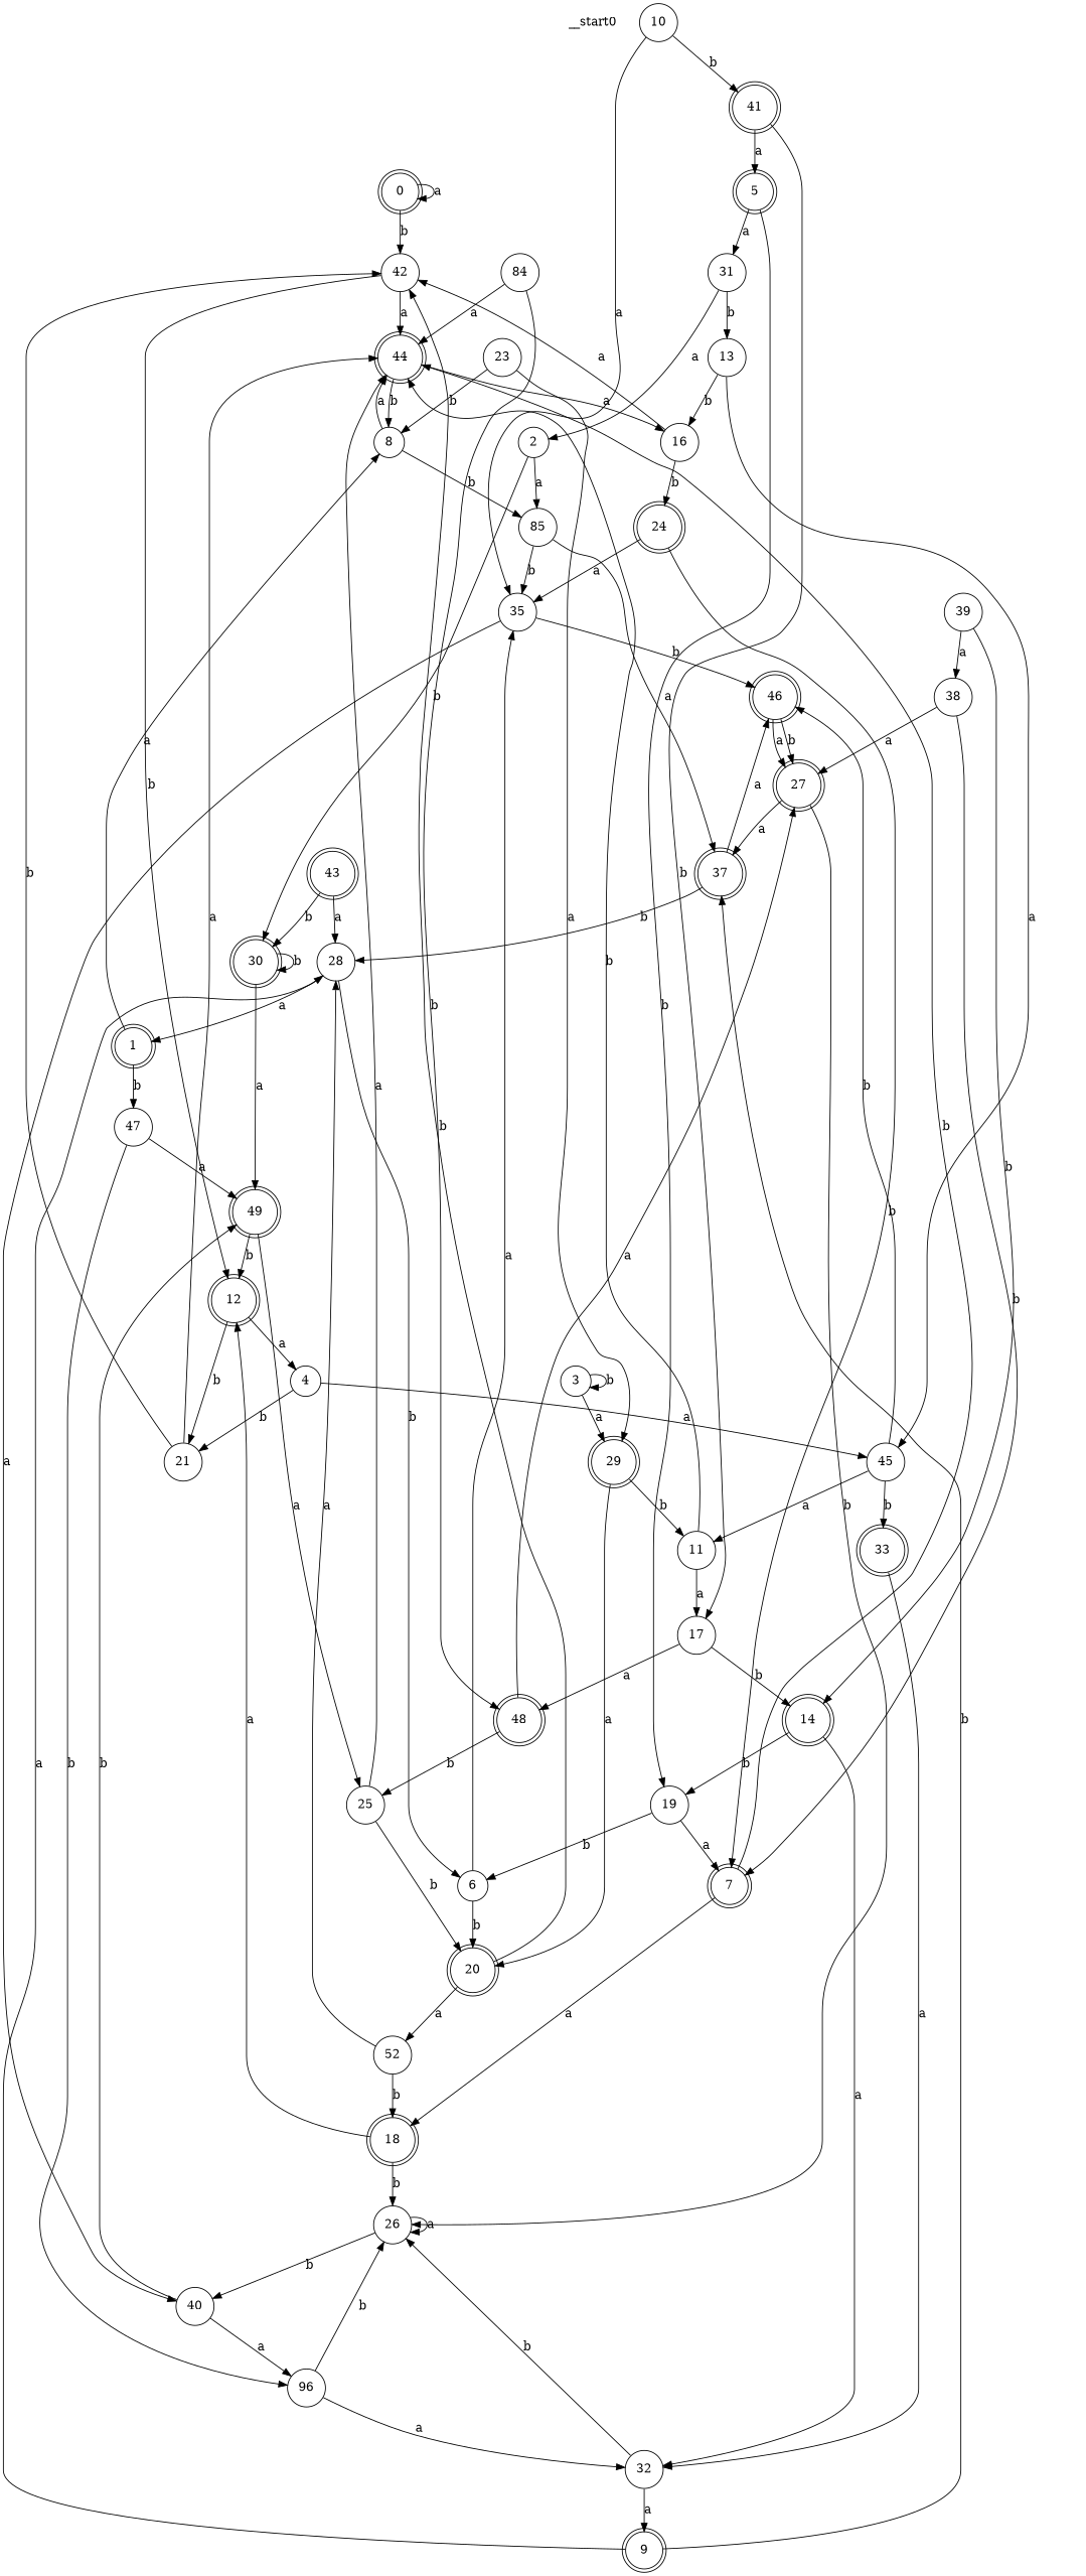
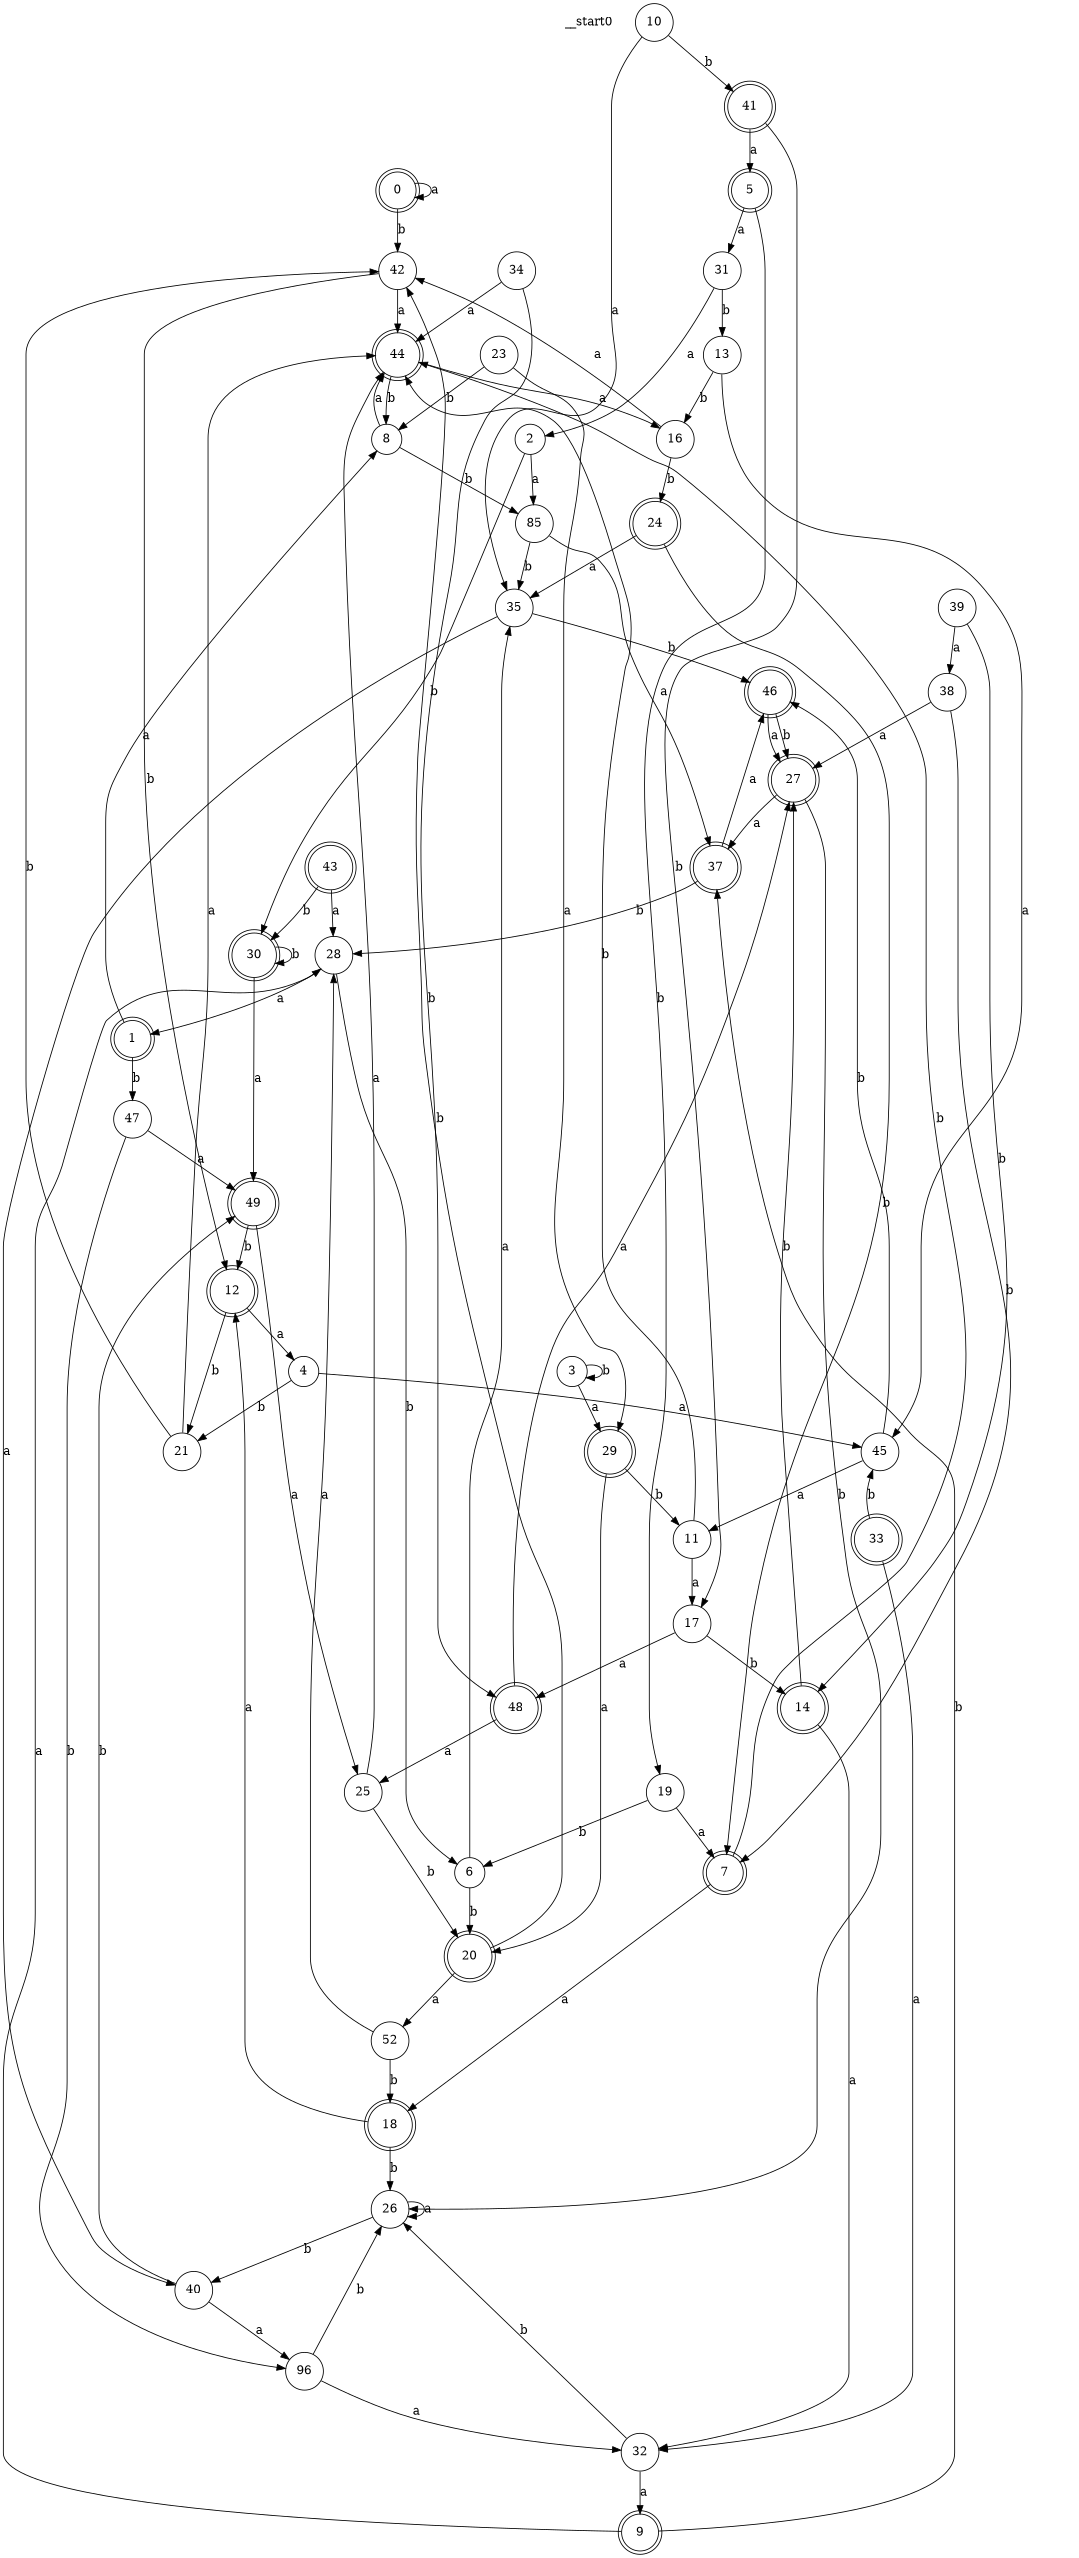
  digraph {
    rankdir=TB
    node [shape=circle color=black fillcolor=white style=filled]
    __start0 [shape=none color="" fillcolor="" style=""]
    n2 [label=0 shape=doublecircle style="rounded,filled"]
    n3 [label=42]
    n4 [label=44 shape=doublecircle style="rounded,filled"]
    n5 [label=12 shape=doublecircle style="rounded,filled"]
    n6 [label=1 shape=doublecircle style="rounded,filled"]
    n7 [label=8]
    n8 [label=47]
    n9 [label=85]
    n10 [label=49 shape=doublecircle style="rounded,filled"]
    n11 [label=96]
    n12 [label=2]
    n13 [label=30 shape=doublecircle style="rounded,filled"]
    n14 [label=35]
    n15 [label=37 shape=doublecircle style="rounded,filled"]
    n16 [label=3]
    n17 [label=29 shape=doublecircle style="rounded,filled"]
    n18 [label=20 shape=doublecircle style="rounded,filled"]
    n19 [label=11]
    n20 [label=4]
    n21 [label=21]
    n22 [label=45]
    n23 [label=46 shape=doublecircle style="rounded,filled"]
    n24 [label=5 shape=doublecircle style="rounded,filled"]
    n25 [label=19]
    n26 [label=31]
    n27 [label=6]
    n28 [label=7 shape=doublecircle style="rounded,filled"]
    n29 [label=13]
    n30 [label=52]
    n31 [label=40]
    n32 [label=18 shape=doublecircle style="rounded,filled"]
    n33 [label=26]
    n34 [label=16]
    n35 [label=9 shape=doublecircle style="rounded,filled"]
    n36 [label=28]
    n37 [label=10]
    n38 [label=41 shape=doublecircle style="rounded,filled"]
    n39 [label=17]
    n40 [label=14 shape=doublecircle style="rounded,filled"]
    n41 [label=48 shape=doublecircle style="rounded,filled"]
    n42 [label=24 shape=doublecircle style="rounded,filled"]
    n43 [label=27 shape=doublecircle style="rounded,filled"]
    n44 [label=32]
    n45 [label=25]
    n46 [label=23]
    n47 [label=33 shape=doublecircle style="rounded,filled"]
-   n48 [label=84]
+   n48 [label=34]
    n49 [label=38]
    n50 [label=39]
    n51 [label=43 shape=doublecircle style="rounded,filled"]
    n2 -> n2 [label=a]
    n2 -> n3 [label=b]
    n3 -> n4 [label=a]
    n3 -> n5 [label=b]
    n4 -> n7 [label=b]
    n4 -> n34 [label=a]
    n5 -> n20 [label=a]
    n5 -> n21 [label=b]
    n6 -> n7 [label=a]
    n6 -> n8 [label=b]
    n7 -> n4 [label=a]
    n7 -> n9 [label=b]
    n8 -> n10 [label=a]
    n8 -> n11 [label=b]
    n9 -> n14 [label=b]
    n9 -> n15 [label=a]
    n10 -> n5 [label=b]
    n10 -> n45 [label=a]
    n11 -> n33 [label=b]
    n11 -> n44 [label=a]
    n12 -> n9 [label=a]
    n12 -> n13 [label=b]
    n13 -> n10 [label=a]
    n13 -> n13 [label=b]
    n14 -> n23 [label=b]
    n14 -> n31 [label=a]
    n15 -> n23 [label=a]
    n15 -> n36 [label=b]
    n16 -> n16 [label=b]
    n16 -> n17 [label=a]
    n17 -> n18 [label=a]
    n17 -> n19 [label=b]
    n18 -> n3 [label=b]
    n18 -> n30 [label=a]
    n19 -> n4 [label=b]
    n19 -> n39 [label=a]
    n20 -> n21 [label=b]
    n20 -> n22 [label=a]
    n21 -> n3 [label=b]
    n21 -> n4 [label=a]
    n22 -> n19 [label=a]
    n22 -> n23 [label=b]
    n23 -> n43 [label=a]
    n23 -> n43 [label=b]
    n24 -> n25 [label=b]
    n24 -> n26 [label=a]
    n25 -> n27 [label=b]
    n25 -> n28 [label=a]
    n26 -> n12 [label=a]
    n26 -> n29 [label=b]
    n27 -> n14 [label=a]
    n27 -> n18 [label=b]
    n28 -> n4 [label=b]
    n28 -> n32 [label=a]
    n29 -> n22 [label=a]
    n29 -> n34 [label=b]
    n30 -> n32 [label=b]
    n30 -> n36 [label=a]
    n31 -> n10 [label=b]
    n31 -> n11 [label=a]
    n32 -> n5 [label=a]
    n32 -> n33 [label=b]
    n33 -> n31 [label=b]
    n33 -> n33 [label=a]
    n34 -> n3 [label=a]
    n34 -> n42 [label=b]
    n35 -> n15 [label=b]
    n35 -> n36 [label=a]
    n36 -> n6 [label=a]
    n36 -> n27 [label=b]
    n37 -> n14 [label=a]
    n37 -> n38 [label=b]
    n38 -> n24 [label=a]
    n38 -> n39 [label=b]
    n39 -> n40 [label=b]
    n39 -> n41 [label=a]
-   n40 -> n25 [label=b]
+   n40 -> n43 [label=b]
    n40 -> n44 [label=a]
    n41 -> n43 [label=a]
-   n41 -> n45 [label=b]
+   n41 -> n45 [label=a]
    n42 -> n14 [label=a]
    n42 -> n28 [label=b]
    n43 -> n15 [label=a]
    n43 -> n33 [label=b]
    n44 -> n33 [label=b]
    n44 -> n35 [label=a]
    n45 -> n4 [label=a]
    n45 -> n18 [label=b]
    n46 -> n7 [label=b]
    n46 -> n17 [label=a]
-   n22 -> n47 [label=b]
+   n47 -> n22 [label=b]
    n47 -> n44 [label=a]
    n48 -> n4 [label=a]
    n48 -> n41 [label=b]
    n49 -> n28 [label=b]
    n49 -> n43 [label=a]
    n50 -> n40 [label=b]
    n50 -> n49 [label=a]
    n51 -> n13 [label=b]
    n51 -> n36 [label=a]
  }
